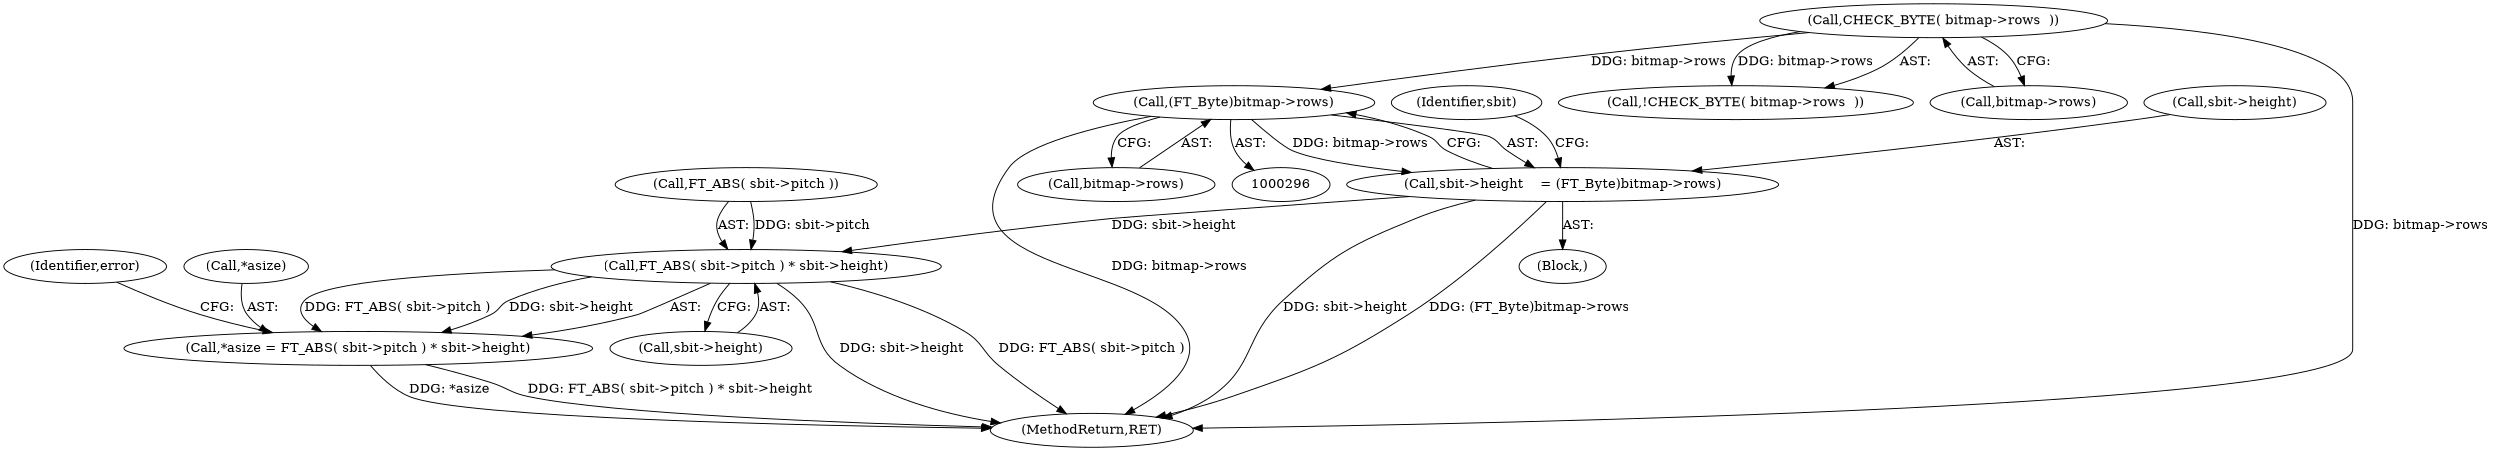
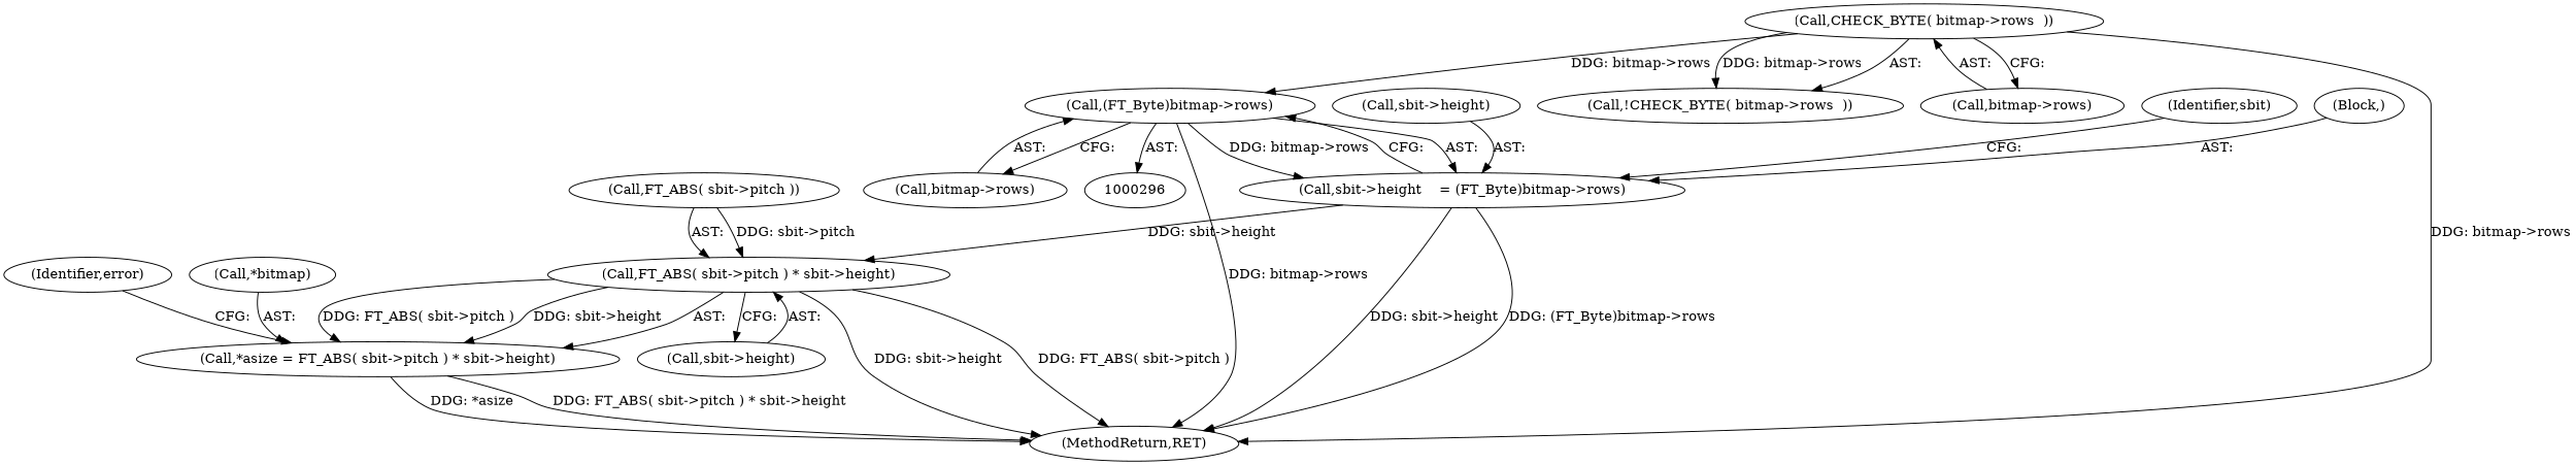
  digraph {
    n1 [label="(Call,(FT_Byte)bitmap->rows)"]
    n2 [label="(Call,sbit->height    = (FT_Byte)bitmap->rows)"]
    n3 [label="(MethodReturn,RET)"]
    n4 [label="(Call,bitmap->rows)"]
    1000296
    n6 [label="(Call,FT_ABS( sbit->pitch ) * sbit->height)"]
    n7 [label="(Block,)"]
    n8 [label="(Call,CHECK_BYTE( bitmap->rows  ))"]
    n9 [label="(Call,!CHECK_BYTE( bitmap->rows  ))"]
    n10 [label="(Call,bitmap->rows)"]
    n11 [label="(Call,*asize = FT_ABS( sbit->pitch ) * sbit->height)"]
    n12 [label="(Call,sbit->height)"]
    n13 [label="(Identifier,error)"]
    n14 [label="(Call,FT_ABS( sbit->pitch ))"]
-   n15 [label="(Call,*asize)"]
+   n15 [label="(Call,*bitmap)"]
    n16 [label="(Call,sbit->height)"]
    n17 [label="(Identifier,sbit)"]
    n1 -> n2 [label="AST: "]
    n1 -> n2 [label="DDG: bitmap->rows"]
    n1 -> n3 [label="DDG: bitmap->rows"]
    n1 -> n4 [label="CFG: "]
    n1 -> 1000296 [label="AST: "]
    n2 -> n1 [label="CFG: "]
    n2 -> n3 [label="DDG: sbit->height"]
    n2 -> n3 [label="DDG: (FT_Byte)bitmap->rows"]
    n2 -> n6 [label="DDG: sbit->height"]
-   n2 -> n7 [label="AST: "]
+   n7 -> n2 [label="AST: "]
    n4 -> n1 [label="AST: "]
    n6 -> n3 [label="DDG: sbit->height"]
    n6 -> n3 [label="DDG: FT_ABS( sbit->pitch )"]
    n6 -> n11 [label="AST: "]
    n6 -> n11 [label="DDG: FT_ABS( sbit->pitch )"]
    n6 -> n11 [label="DDG: sbit->height"]
    n6 -> n12 [label="CFG: "]
    n8 -> n1 [label="DDG: bitmap->rows"]
    n8 -> n3 [label="DDG: bitmap->rows"]
    n8 -> n9 [label="AST: "]
    n8 -> n9 [label="DDG: bitmap->rows"]
    n8 -> n10 [label="CFG: "]
    n10 -> n8 [label="AST: "]
    n11 -> n3 [label="DDG: *asize"]
    n11 -> n3 [label="DDG: FT_ABS( sbit->pitch ) * sbit->height"]
    n12 -> n6 [label="AST: "]
    n13 -> n11 [label="CFG: "]
    n14 -> n6 [label="AST: "]
    n14 -> n6 [label="DDG: sbit->pitch"]
    n15 -> n11 [label="AST: "]
    n16 -> n2 [label="AST: "]
    n17 -> n2 [label="CFG: "]
  }
